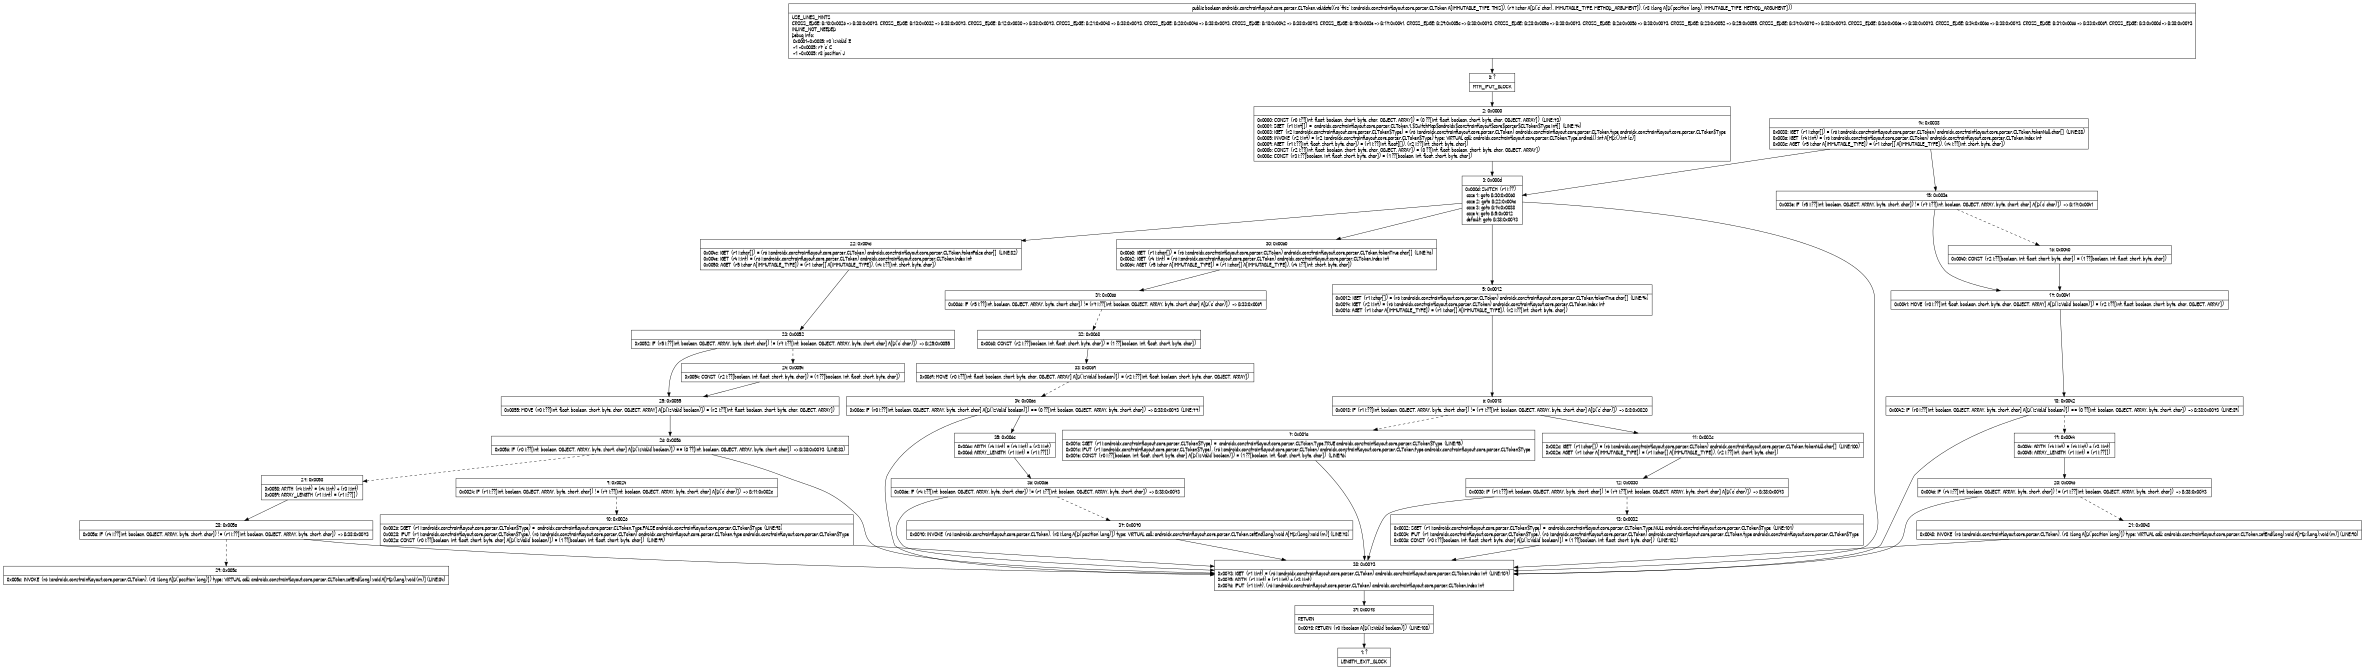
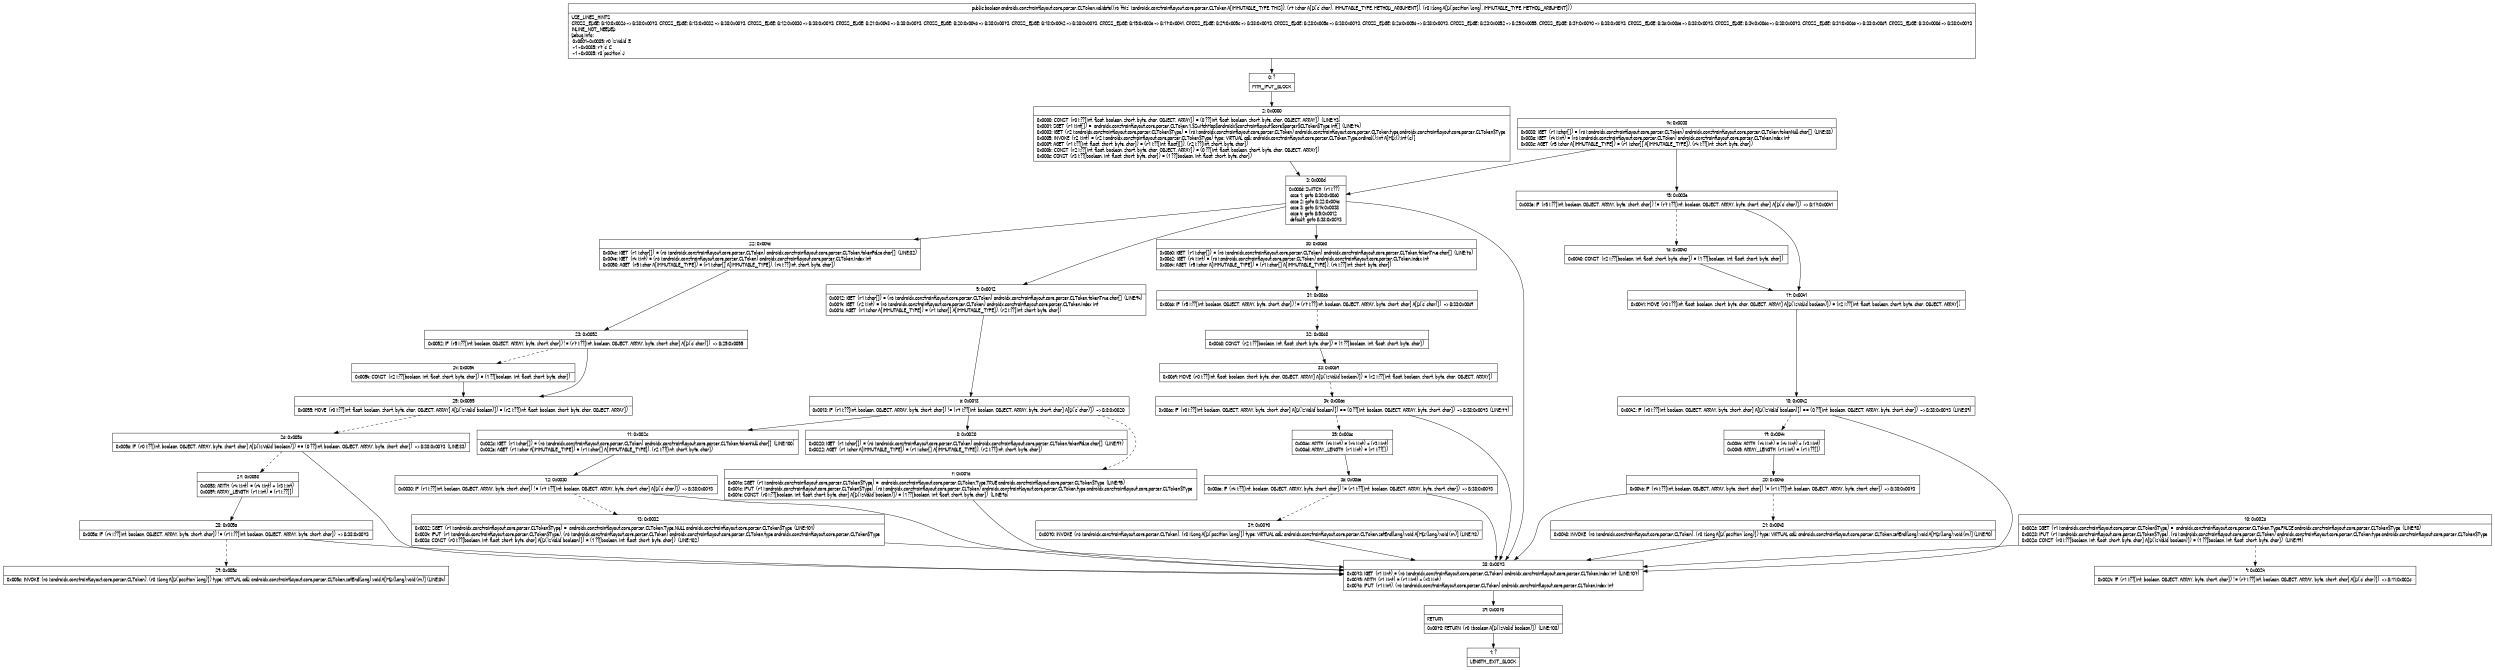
  digraph {
    fontname="Patrick Hand"
    node [fontname="Patrick Hand" shape=record]
    edge [fontname="Patrick Hand"]
    n1 [label="{0\:\ ?|MTH_IPUT_BLOCK\l}"]
    n2 [label="{2\:\ 0x0000|0x0000: CONST  (r0 I:??[int, float, boolean, short, byte, char, OBJECT, ARRAY]) = (0 ??[int, float, boolean, short, byte, char, OBJECT, ARRAY])  (LINE:73)\l0x0001: SGET  (r1 I:int[]) =  androidx.constraintlayout.core.parser.CLToken.1.$SwitchMap$androidx$constraintlayout$core$parser$CLToken$Type int[]  (LINE:74)\l0x0003: IGET  (r2 I:androidx.constraintlayout.core.parser.CLToken$Type) = (r6 I:androidx.constraintlayout.core.parser.CLToken) androidx.constraintlayout.core.parser.CLToken.type androidx.constraintlayout.core.parser.CLToken$Type \l0x0005: INVOKE  (r2 I:int) = (r2 I:androidx.constraintlayout.core.parser.CLToken$Type) type: VIRTUAL call: androidx.constraintlayout.core.parser.CLToken.Type.ordinal():int A[MD:():int (c)]\l0x0009: AGET  (r1 I:??[int, float, short, byte, char]) = (r1 I:??[int, float][]), (r2 I:??[int, short, byte, char]) \l0x000b: CONST  (r2 I:??[int, float, boolean, short, byte, char, OBJECT, ARRAY]) = (0 ??[int, float, boolean, short, byte, char, OBJECT, ARRAY]) \l0x000c: CONST  (r3 I:??[boolean, int, float, short, byte, char]) = (1 ??[boolean, int, float, short, byte, char]) \l}"]
    n3 [label="{3\:\ 0x000d|0x000d: SWITCH  (r1 I:??)\l case 1: goto B:30:0x0060\l case 2: goto B:22:0x004c\l case 3: goto B:14:0x0038\l case 4: goto B:5:0x0012\l default: goto B:38:0x0073 \l}"]
    n4 [label="{5\:\ 0x0012|0x0012: IGET  (r1 I:char[]) = (r6 I:androidx.constraintlayout.core.parser.CLToken) androidx.constraintlayout.core.parser.CLToken.tokenTrue char[]  (LINE:94)\l0x0014: IGET  (r2 I:int) = (r6 I:androidx.constraintlayout.core.parser.CLToken) androidx.constraintlayout.core.parser.CLToken.index int \l0x0016: AGET  (r1 I:char A[IMMUTABLE_TYPE]) = (r1 I:char[] A[IMMUTABLE_TYPE]), (r2 I:??[int, short, byte, char]) \l}"]
    n5 [label="{22\:\ 0x004c|0x004c: IGET  (r1 I:char[]) = (r6 I:androidx.constraintlayout.core.parser.CLToken) androidx.constraintlayout.core.parser.CLToken.tokenFalse char[]  (LINE:82)\l0x004e: IGET  (r4 I:int) = (r6 I:androidx.constraintlayout.core.parser.CLToken) androidx.constraintlayout.core.parser.CLToken.index int \l0x0050: AGET  (r5 I:char A[IMMUTABLE_TYPE]) = (r1 I:char[] A[IMMUTABLE_TYPE]), (r4 I:??[int, short, byte, char]) \l}"]
    n6 [label="{30\:\ 0x0060|0x0060: IGET  (r1 I:char[]) = (r6 I:androidx.constraintlayout.core.parser.CLToken) androidx.constraintlayout.core.parser.CLToken.tokenTrue char[]  (LINE:76)\l0x0062: IGET  (r4 I:int) = (r6 I:androidx.constraintlayout.core.parser.CLToken) androidx.constraintlayout.core.parser.CLToken.index int \l0x0064: AGET  (r5 I:char A[IMMUTABLE_TYPE]) = (r1 I:char[] A[IMMUTABLE_TYPE]), (r4 I:??[int, short, byte, char]) \l}"]
    n7 [label="{38\:\ 0x0073|0x0073: IGET  (r1 I:int) = (r6 I:androidx.constraintlayout.core.parser.CLToken) androidx.constraintlayout.core.parser.CLToken.index int  (LINE:107)\l0x0075: ARITH  (r1 I:int) = (r1 I:int) + (r3 I:int) \l0x0076: IPUT  (r1 I:int), (r6 I:androidx.constraintlayout.core.parser.CLToken) androidx.constraintlayout.core.parser.CLToken.index int \l}"]
    n8 [label="{6\:\ 0x0018|0x0018: IF  (r1 I:??[int, boolean, OBJECT, ARRAY, byte, short, char]) != (r7 I:??[int, boolean, OBJECT, ARRAY, byte, short, char] A[D('c' char)])  \-\> B:8:0x0020 \l}"]
    n9 [label="{14\:\ 0x0038|0x0038: IGET  (r1 I:char[]) = (r6 I:androidx.constraintlayout.core.parser.CLToken) androidx.constraintlayout.core.parser.CLToken.tokenNull char[]  (LINE:88)\l0x003a: IGET  (r4 I:int) = (r6 I:androidx.constraintlayout.core.parser.CLToken) androidx.constraintlayout.core.parser.CLToken.index int \l0x003c: AGET  (r5 I:char A[IMMUTABLE_TYPE]) = (r1 I:char[] A[IMMUTABLE_TYPE]), (r4 I:??[int, short, byte, char]) \l}"]
    n10 [label="{15\:\ 0x003e|0x003e: IF  (r5 I:??[int, boolean, OBJECT, ARRAY, byte, short, char]) != (r7 I:??[int, boolean, OBJECT, ARRAY, byte, short, char] A[D('c' char)])  \-\> B:17:0x0041 \l}"]
    n11 [label="{23\:\ 0x0052|0x0052: IF  (r5 I:??[int, boolean, OBJECT, ARRAY, byte, short, char]) != (r7 I:??[int, boolean, OBJECT, ARRAY, byte, short, char] A[D('c' char)])  \-\> B:25:0x0055 \l}"]
    n12 [label="{31\:\ 0x0066|0x0066: IF  (r5 I:??[int, boolean, OBJECT, ARRAY, byte, short, char]) != (r7 I:??[int, boolean, OBJECT, ARRAY, byte, short, char] A[D('c' char)])  \-\> B:33:0x0069 \l}"]
    n13 [label="{39\:\ 0x0078|RETURN\l|0x0078: RETURN  (r0 I:boolean A[D('isValid' boolean)])  (LINE:108)\l}"]
    n14 [label="{7\:\ 0x001a|0x001a: SGET  (r1 I:androidx.constraintlayout.core.parser.CLToken$Type) =  androidx.constraintlayout.core.parser.CLToken.Type.TRUE androidx.constraintlayout.core.parser.CLToken$Type  (LINE:95)\l0x001c: IPUT  (r1 I:androidx.constraintlayout.core.parser.CLToken$Type), (r6 I:androidx.constraintlayout.core.parser.CLToken) androidx.constraintlayout.core.parser.CLToken.type androidx.constraintlayout.core.parser.CLToken$Type \l0x001e: CONST  (r0 I:??[boolean, int, float, short, byte, char] A[D('isValid' boolean)]) = (1 ??[boolean, int, float, short, byte, char])  (LINE:96)\l}"]
+   n15 [label="{8\:\ 0x0020|0x0020: IGET  (r1 I:char[]) = (r6 I:androidx.constraintlayout.core.parser.CLToken) androidx.constraintlayout.core.parser.CLToken.tokenFalse char[]  (LINE:97)\l0x0022: AGET  (r1 I:char A[IMMUTABLE_TYPE]) = (r1 I:char[] A[IMMUTABLE_TYPE]), (r2 I:??[int, short, byte, char]) \l}"]
    n16 [label="{11\:\ 0x002c|0x002c: IGET  (r1 I:char[]) = (r6 I:androidx.constraintlayout.core.parser.CLToken) androidx.constraintlayout.core.parser.CLToken.tokenNull char[]  (LINE:100)\l0x002e: AGET  (r1 I:char A[IMMUTABLE_TYPE]) = (r1 I:char[] A[IMMUTABLE_TYPE]), (r2 I:??[int, short, byte, char]) \l}"]
    n17 [label="{9\:\ 0x0024|0x0024: IF  (r1 I:??[int, boolean, OBJECT, ARRAY, byte, short, char]) != (r7 I:??[int, boolean, OBJECT, ARRAY, byte, short, char] A[D('c' char)])  \-\> B:11:0x002c \l}"]
    n18 [label="{10\:\ 0x0026|0x0026: SGET  (r1 I:androidx.constraintlayout.core.parser.CLToken$Type) =  androidx.constraintlayout.core.parser.CLToken.Type.FALSE androidx.constraintlayout.core.parser.CLToken$Type  (LINE:98)\l0x0028: IPUT  (r1 I:androidx.constraintlayout.core.parser.CLToken$Type), (r6 I:androidx.constraintlayout.core.parser.CLToken) androidx.constraintlayout.core.parser.CLToken.type androidx.constraintlayout.core.parser.CLToken$Type \l0x002a: CONST  (r0 I:??[boolean, int, float, short, byte, char] A[D('isValid' boolean)]) = (1 ??[boolean, int, float, short, byte, char])  (LINE:99)\l}"]
    n19 [label="{12\:\ 0x0030|0x0030: IF  (r1 I:??[int, boolean, OBJECT, ARRAY, byte, short, char]) != (r7 I:??[int, boolean, OBJECT, ARRAY, byte, short, char] A[D('c' char)])  \-\> B:38:0x0073 \l}"]
    n20 [label="{13\:\ 0x0032|0x0032: SGET  (r1 I:androidx.constraintlayout.core.parser.CLToken$Type) =  androidx.constraintlayout.core.parser.CLToken.Type.NULL androidx.constraintlayout.core.parser.CLToken$Type  (LINE:101)\l0x0034: IPUT  (r1 I:androidx.constraintlayout.core.parser.CLToken$Type), (r6 I:androidx.constraintlayout.core.parser.CLToken) androidx.constraintlayout.core.parser.CLToken.type androidx.constraintlayout.core.parser.CLToken$Type \l0x0036: CONST  (r0 I:??[boolean, int, float, short, byte, char] A[D('isValid' boolean)]) = (1 ??[boolean, int, float, short, byte, char])  (LINE:102)\l}"]
    n21 [label="{16\:\ 0x0040|0x0040: CONST  (r2 I:??[boolean, int, float, short, byte, char]) = (1 ??[boolean, int, float, short, byte, char]) \l}"]
    n22 [label="{17\:\ 0x0041|0x0041: MOVE  (r0 I:??[int, float, boolean, short, byte, char, OBJECT, ARRAY] A[D('isValid' boolean)]) = (r2 I:??[int, float, boolean, short, byte, char, OBJECT, ARRAY]) \l}"]
    n23 [label="{18\:\ 0x0042|0x0042: IF  (r0 I:??[int, boolean, OBJECT, ARRAY, byte, short, char] A[D('isValid' boolean)]) == (0 ??[int, boolean, OBJECT, ARRAY, byte, short, char])  \-\> B:38:0x0073  (LINE:89)\l}"]
    n24 [label="{19\:\ 0x0044|0x0044: ARITH  (r4 I:int) = (r4 I:int) + (r3 I:int) \l0x0045: ARRAY_LENGTH  (r1 I:int) = (r1 I:??[]) \l}"]
    n25 [label="{20\:\ 0x0046|0x0046: IF  (r4 I:??[int, boolean, OBJECT, ARRAY, byte, short, char]) != (r1 I:??[int, boolean, OBJECT, ARRAY, byte, short, char])  \-\> B:38:0x0073 \l}"]
    n26 [label="{21\:\ 0x0048|0x0048: INVOKE  (r6 I:androidx.constraintlayout.core.parser.CLToken), (r8 I:long A[D('position' long)]) type: VIRTUAL call: androidx.constraintlayout.core.parser.CLToken.setEnd(long):void A[MD:(long):void (m)] (LINE:90)\l}"]
    n27 [label="{24\:\ 0x0054|0x0054: CONST  (r2 I:??[boolean, int, float, short, byte, char]) = (1 ??[boolean, int, float, short, byte, char]) \l}"]
    n28 [label="{25\:\ 0x0055|0x0055: MOVE  (r0 I:??[int, float, boolean, short, byte, char, OBJECT, ARRAY] A[D('isValid' boolean)]) = (r2 I:??[int, float, boolean, short, byte, char, OBJECT, ARRAY]) \l}"]
    n29 [label="{26\:\ 0x0056|0x0056: IF  (r0 I:??[int, boolean, OBJECT, ARRAY, byte, short, char] A[D('isValid' boolean)]) == (0 ??[int, boolean, OBJECT, ARRAY, byte, short, char])  \-\> B:38:0x0073  (LINE:83)\l}"]
    n30 [label="{27\:\ 0x0058|0x0058: ARITH  (r4 I:int) = (r4 I:int) + (r3 I:int) \l0x0059: ARRAY_LENGTH  (r1 I:int) = (r1 I:??[]) \l}"]
    n31 [label="{28\:\ 0x005a|0x005a: IF  (r4 I:??[int, boolean, OBJECT, ARRAY, byte, short, char]) != (r1 I:??[int, boolean, OBJECT, ARRAY, byte, short, char])  \-\> B:38:0x0073 \l}"]
    n32 [label="{29\:\ 0x005c|0x005c: INVOKE  (r6 I:androidx.constraintlayout.core.parser.CLToken), (r8 I:long A[D('position' long)]) type: VIRTUAL call: androidx.constraintlayout.core.parser.CLToken.setEnd(long):void A[MD:(long):void (m)] (LINE:84)\l}"]
    n33 [label="{32\:\ 0x0068|0x0068: CONST  (r2 I:??[boolean, int, float, short, byte, char]) = (1 ??[boolean, int, float, short, byte, char]) \l}"]
    n34 [label="{33\:\ 0x0069|0x0069: MOVE  (r0 I:??[int, float, boolean, short, byte, char, OBJECT, ARRAY] A[D('isValid' boolean)]) = (r2 I:??[int, float, boolean, short, byte, char, OBJECT, ARRAY]) \l}"]
    n35 [label="{34\:\ 0x006a|0x006a: IF  (r0 I:??[int, boolean, OBJECT, ARRAY, byte, short, char] A[D('isValid' boolean)]) == (0 ??[int, boolean, OBJECT, ARRAY, byte, short, char])  \-\> B:38:0x0073  (LINE:77)\l}"]
    n36 [label="{35\:\ 0x006c|0x006c: ARITH  (r4 I:int) = (r4 I:int) + (r3 I:int) \l0x006d: ARRAY_LENGTH  (r1 I:int) = (r1 I:??[]) \l}"]
    n37 [label="{36\:\ 0x006e|0x006e: IF  (r4 I:??[int, boolean, OBJECT, ARRAY, byte, short, char]) != (r1 I:??[int, boolean, OBJECT, ARRAY, byte, short, char])  \-\> B:38:0x0073 \l}"]
    n38 [label="{37\:\ 0x0070|0x0070: INVOKE  (r6 I:androidx.constraintlayout.core.parser.CLToken), (r8 I:long A[D('position' long)]) type: VIRTUAL call: androidx.constraintlayout.core.parser.CLToken.setEnd(long):void A[MD:(long):void (m)] (LINE:78)\l}"]
    n39 [label="{1\:\ ?|LENGTH_EXIT_BLOCK\l}"]
    n40 [label="{public boolean androidx.constraintlayout.core.parser.CLToken.validate((r6 'this' I:androidx.constraintlayout.core.parser.CLToken A[IMMUTABLE_TYPE, THIS]), (r7 I:char A[D('c' char), IMMUTABLE_TYPE, METHOD_ARGUMENT]), (r8 I:long A[D('position' long), IMMUTABLE_TYPE, METHOD_ARGUMENT]))  | USE_LINES_HINTS\lCROSS_EDGE: B:10:0x0026 \-\> B:38:0x0073, CROSS_EDGE: B:13:0x0032 \-\> B:38:0x0073, CROSS_EDGE: B:12:0x0030 \-\> B:38:0x0073, CROSS_EDGE: B:21:0x0048 \-\> B:38:0x0073, CROSS_EDGE: B:20:0x0046 \-\> B:38:0x0073, CROSS_EDGE: B:18:0x0042 \-\> B:38:0x0073, CROSS_EDGE: B:15:0x003e \-\> B:17:0x0041, CROSS_EDGE: B:29:0x005c \-\> B:38:0x0073, CROSS_EDGE: B:28:0x005a \-\> B:38:0x0073, CROSS_EDGE: B:26:0x0056 \-\> B:38:0x0073, CROSS_EDGE: B:23:0x0052 \-\> B:25:0x0055, CROSS_EDGE: B:37:0x0070 \-\> B:38:0x0073, CROSS_EDGE: B:36:0x006e \-\> B:38:0x0073, CROSS_EDGE: B:34:0x006a \-\> B:38:0x0073, CROSS_EDGE: B:31:0x0066 \-\> B:33:0x0069, CROSS_EDGE: B:3:0x000d \-\> B:38:0x0073\lINLINE_NOT_NEEDED\lDebug Info:\l  0x0001\-0x0085: r0 'isValid' Z\l  \-1 \-0x0085: r7 'c' C\l  \-1 \-0x0085: r8 'position' J\l}"]
    n1 -> n2
    n2 -> n3
    n3 -> n4
    n3 -> n5
    n3 -> n6
    n3 -> n7
    n4 -> n8
    n5 -> n11
    n6 -> n12
    n7 -> n13
    n8 -> n14 [style=dashed]
+   n8 -> n15
    n8 -> n16
    n9 -> n3
    n9 -> n10
    n10 -> n21 [style=dashed]
    n10 -> n22
    n11 -> n27 [style=dashed]
    n11 -> n28
    n12 -> n33 [style=dashed]
    n13 -> n39
    n14 -> n7
    n16 -> n19
-   n17 -> n18 [style=dashed]
+   n18 -> n17 [style=dashed]
    n18 -> n7
    n19 -> n7
    n19 -> n20 [style=dashed]
    n20 -> n7
    n21 -> n22
    n22 -> n23
    n23 -> n7
    n23 -> n24 [style=dashed]
    n24 -> n25
    n25 -> n7
    n25 -> n26 [style=dashed]
    n26 -> n7
    n27 -> n28
-   n28 -> n29
+   n28 -> n29 [style=dashed]
    n29 -> n7
    n29 -> n30 [style=dashed]
    n30 -> n31
    n31 -> n7
    n31 -> n32 [style=dashed]
    n33 -> n34
    n34 -> n35 [style=dashed]
    n35 -> n7
-   n35 -> n36 [style=solid]
+   n35 -> n36 [style=dashed]
    n36 -> n37
    n37 -> n7
    n37 -> n38 [style=dashed]
    n38 -> n7
    n40 -> n1
  }
